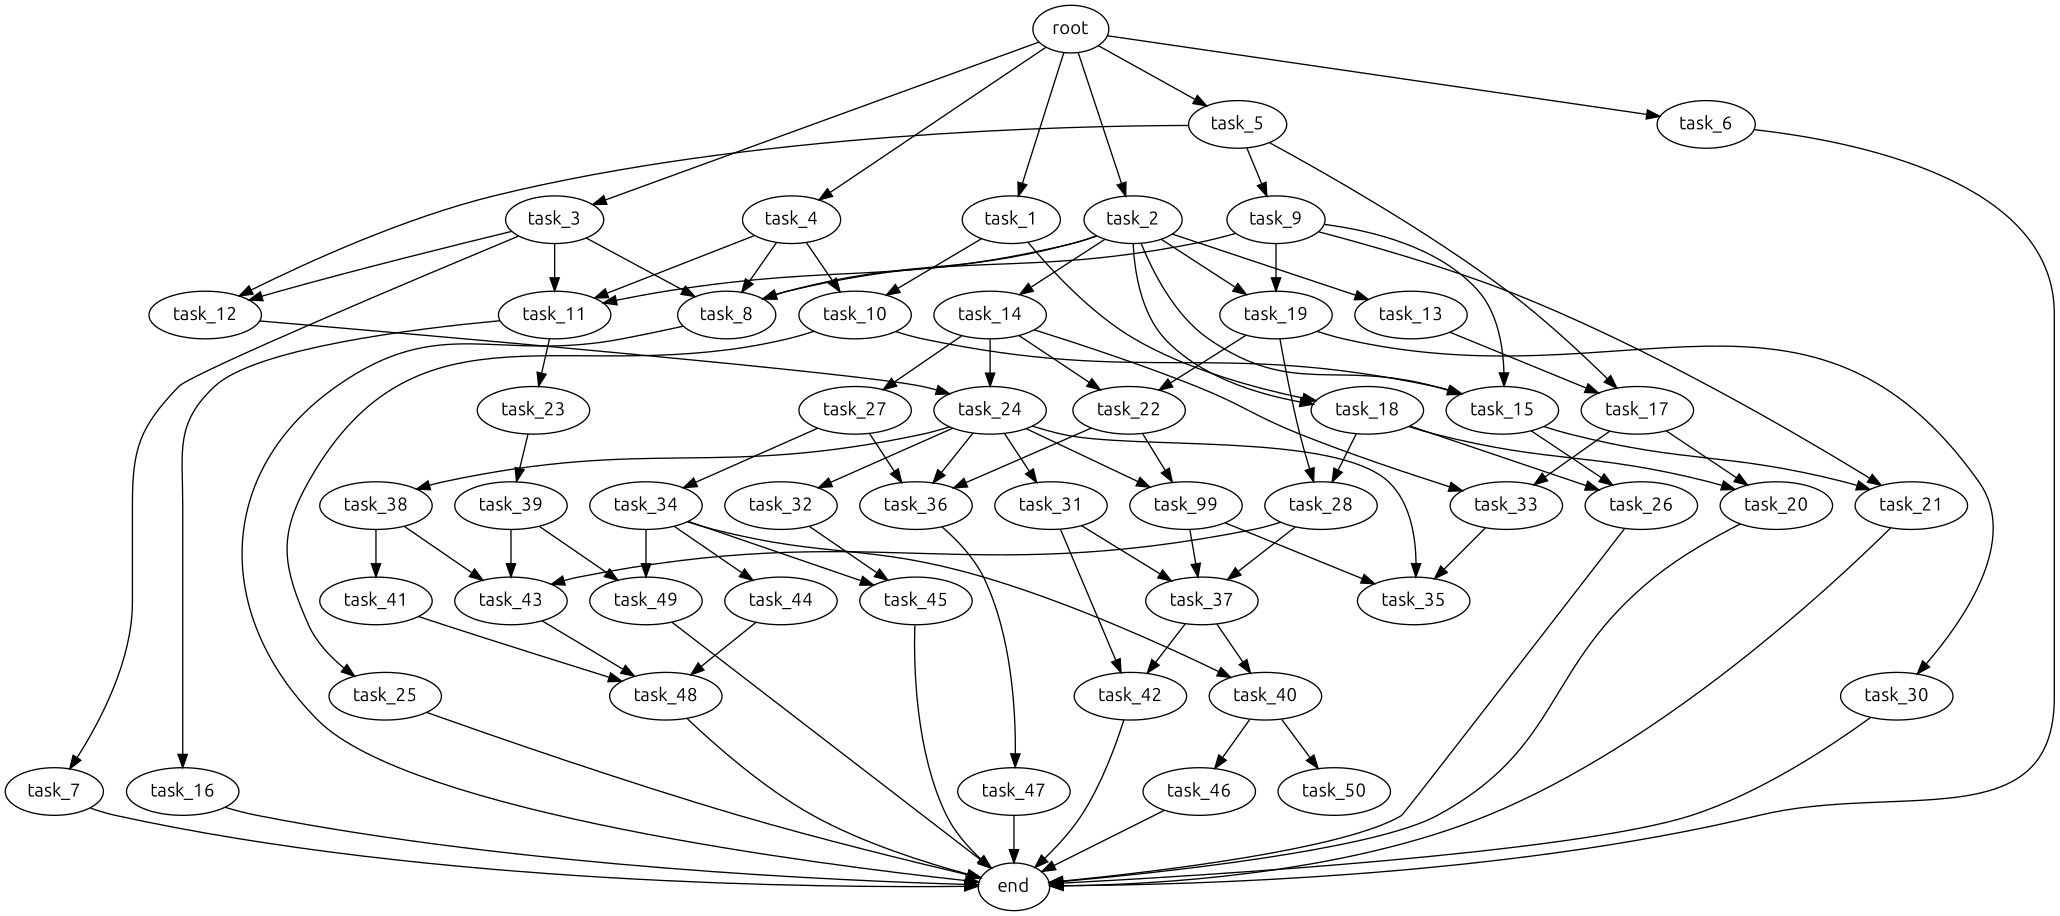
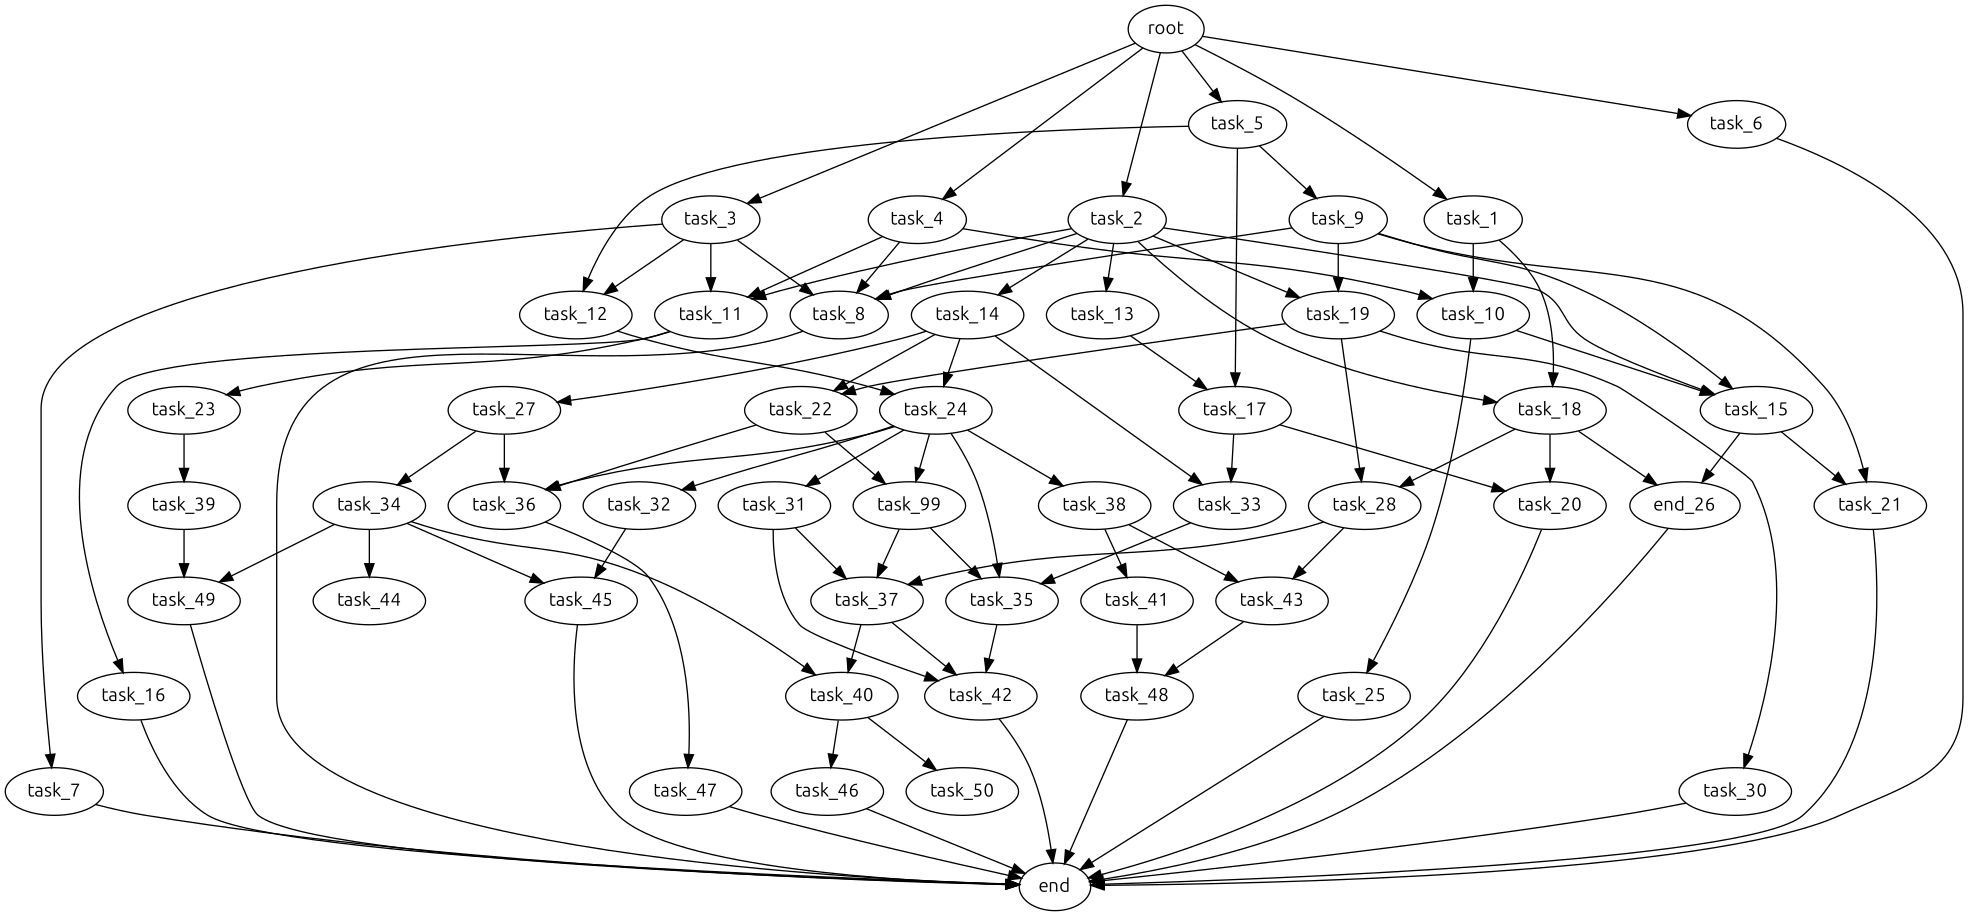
  digraph {
    fontname=Ubuntu
    node [fontname=Ubuntu]
    edge [fontname=Ubuntu]
    root
    task_1
    task_2
    task_3
    task_4
    task_5
    task_6
    task_10
    task_18
    task_8
    task_11
    task_13
    task_14
    task_15
    task_19
    task_7
    task_12
    task_9
    task_17
    end
    task_25
-   task_26
+   task_26 [label=end_26]
    task_20
    task_28
    task_23
    task_16
    task_24
    task_22
    task_27
    task_33
    task_21
    task_30
    task_39
    n34 [label=task_99]
    task_36
    task_31
    task_32
    task_35
    task_38
    task_34
    task_37
    task_43
    task_47
    task_49
    task_42
    task_45
    task_41
    task_40
    task_44
    task_48
    task_46
    task_50
    root -> task_1
    root -> task_2
    root -> task_3
    root -> task_4
    root -> task_5
    root -> task_6
    task_1 -> task_10
    task_1 -> task_18
    task_2 -> task_18
    task_2 -> task_8
    task_2 -> task_11
    task_2 -> task_13
    task_2 -> task_14
    task_2 -> task_15
    task_2 -> task_19
    task_3 -> task_8
    task_3 -> task_11
    task_3 -> task_7
    task_3 -> task_12
    task_4 -> task_10
    task_4 -> task_8
    task_4 -> task_11
    task_5 -> task_12
    task_5 -> task_9
    task_5 -> task_17
    task_6 -> end
    task_10 -> task_15
    task_10 -> task_25
    task_18 -> task_26
    task_18 -> task_20
    task_18 -> task_28
    task_8 -> end
    task_11 -> task_23
    task_11 -> task_16
    task_13 -> task_17
    task_14 -> task_24
    task_14 -> task_22
    task_14 -> task_27
    task_14 -> task_33
    task_15 -> task_26
    task_15 -> task_21
    task_19 -> task_28
    task_19 -> task_22
    task_19 -> task_30
    task_7 -> end
    task_12 -> task_24
    task_9 -> task_8
    task_9 -> task_15
    task_9 -> task_19
    task_9 -> task_21
    task_17 -> task_20
    task_17 -> task_33
    task_25 -> end
    task_26 -> end
    task_20 -> end
    task_28 -> task_37
    task_28 -> task_43
    task_23 -> task_39
    task_16 -> end
    task_24 -> n34
    task_24 -> task_36
    task_24 -> task_31
    task_24 -> task_32
    task_24 -> task_35
    task_24 -> task_38
    task_22 -> n34
    task_22 -> task_36
    task_27 -> task_36
    task_27 -> task_34
    task_33 -> task_35
    task_21 -> end
    task_30 -> end
-   task_39 -> task_43
    task_39 -> task_49
    n34 -> task_35
    n34 -> task_37
    task_36 -> task_47
    task_31 -> task_37
    task_31 -> task_42
    task_32 -> task_45
+   task_35 -> task_42
    task_38 -> task_43
    task_38 -> task_41
    task_34 -> task_49
    task_34 -> task_45
    task_34 -> task_40
    task_34 -> task_44
    task_37 -> task_42
    task_37 -> task_40
    task_43 -> task_48
    task_47 -> end
    task_49 -> end
    task_42 -> end
    task_45 -> end
    task_41 -> task_48
    task_40 -> task_46
    task_40 -> task_50
-   task_44 -> task_48
    task_48 -> end
    task_46 -> end
  }
